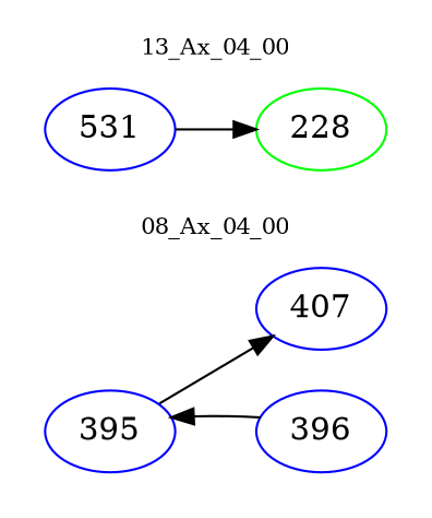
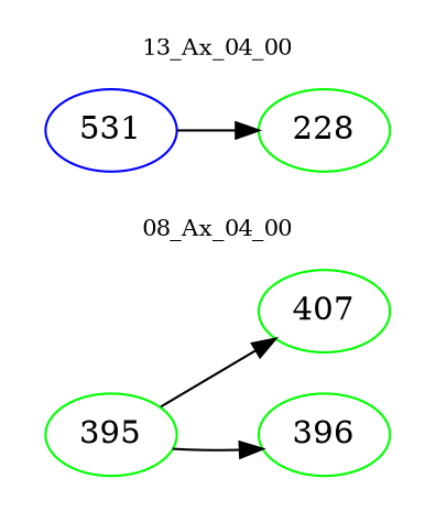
  digraph {
    rankdir=LR
    node [color=green]
    edge [color=black]
-   n1 [color=blue label=395]
-   n2 [color=blue label=396]
-   n3 [color=blue label=407]
+   n1 [label=395]
+   n2 [label=396]
+   n3 [label=407]
    n4 [color=blue label=531]
    n5 [label=228]
    subgraph cluster_1 {
      color=white
      fontsize=10
      label="08_Ax_04_00"
      n1
      n2
      n3
    }
    subgraph cluster_2 {
      color=white
      fontsize=10
      label="13_Ax_04_00"
      n4
      n5
    }
-   n2 -> n1
+   n1 -> n2
    n1 -> n3
    n4 -> n5
  }
